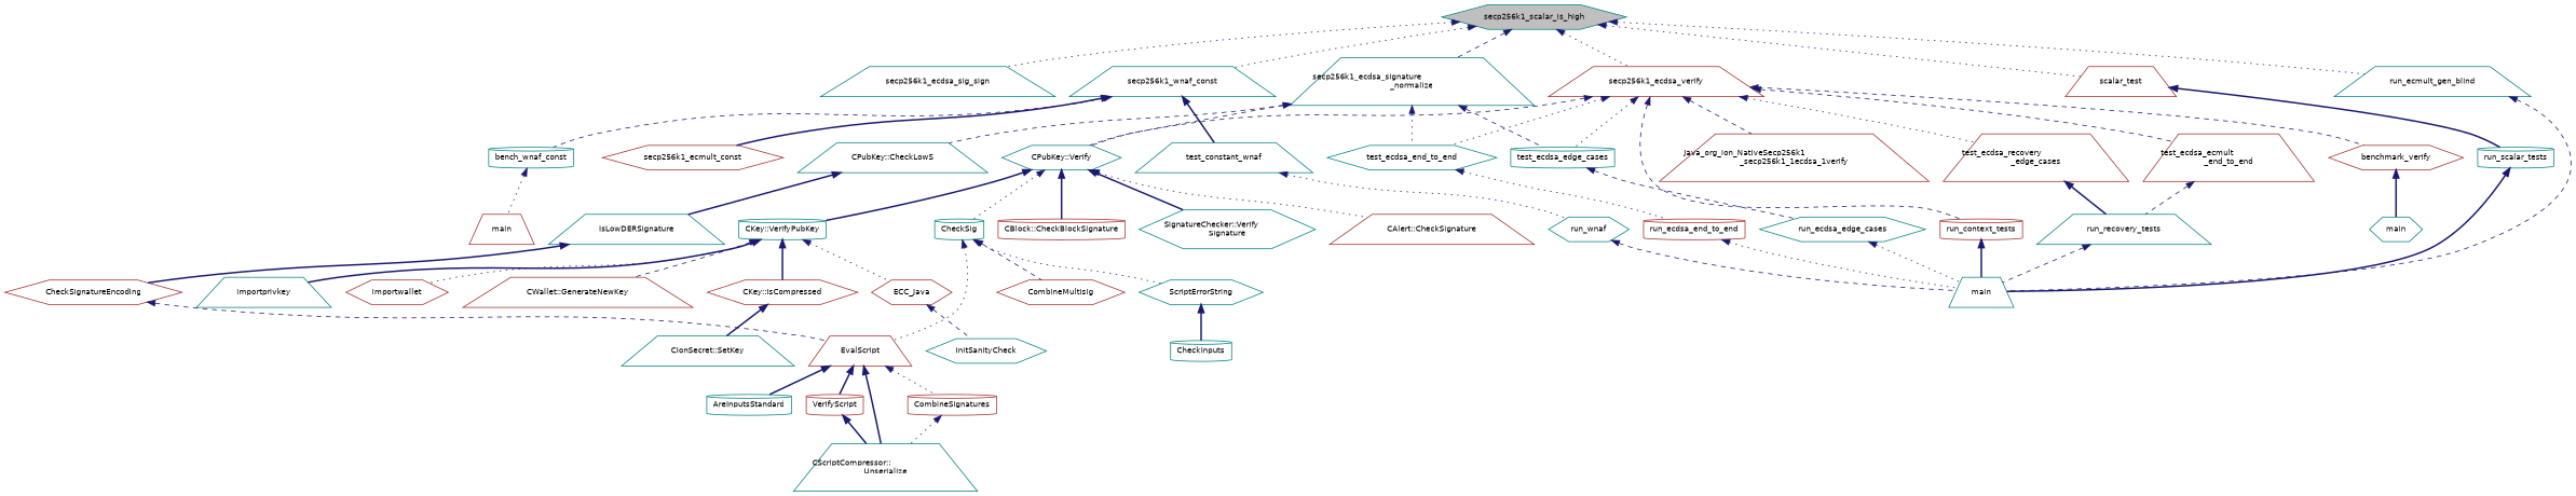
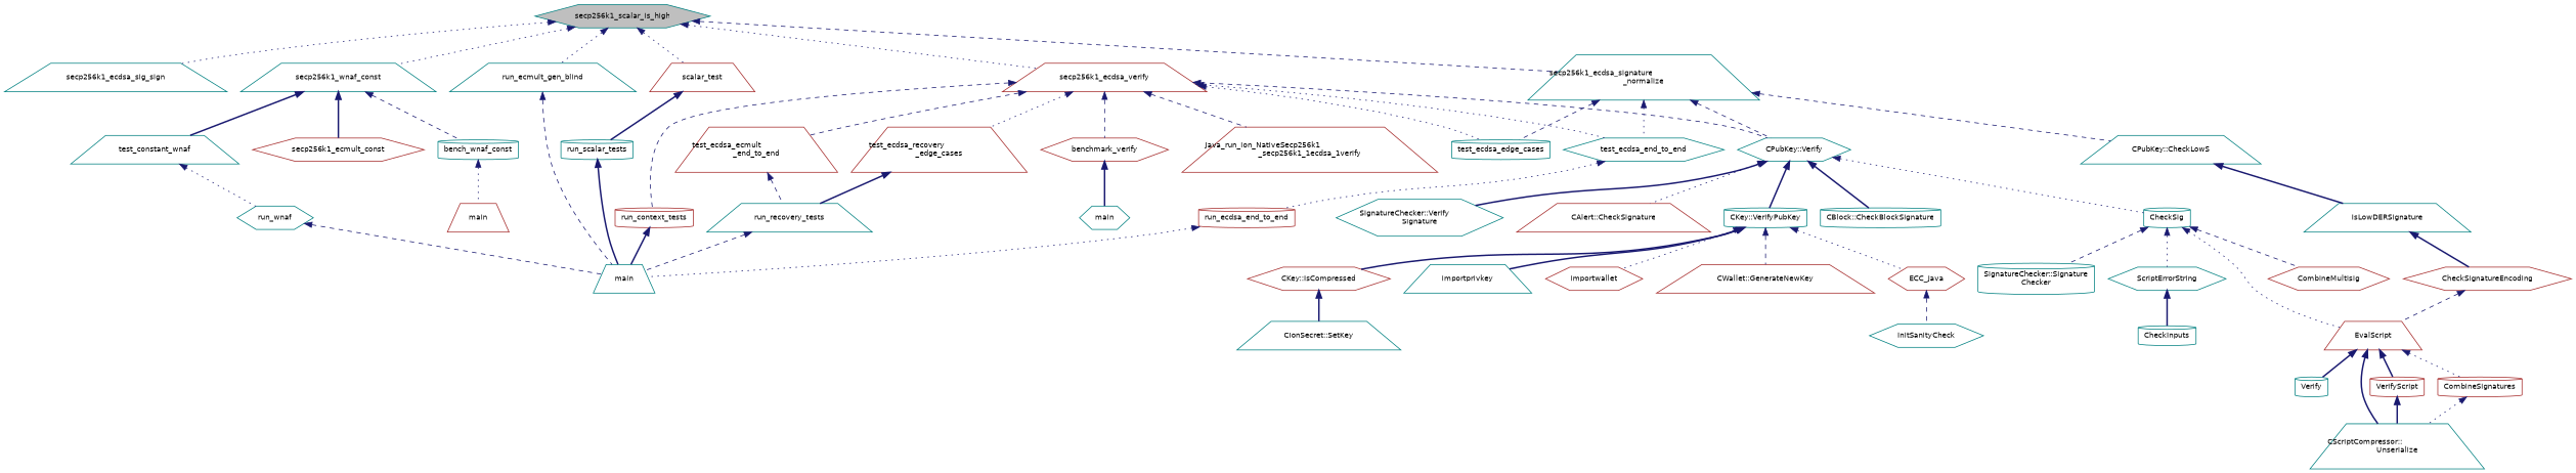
  digraph {
    rankdir=TB
    node [color=teal fillcolor=white fontname=Helvetica fontsize=10 shape=trapezium style=filled]
    edge [color=midnightblue dir=back fontname=Helvetica fontsize=10 labelfontname=Helvetica labelfontsize=10 style=dotted]
    n1 [fillcolor=grey75 fontcolor=black height=0.2 label=secp256k1_scalar_is_high shape=hexagon width=0.4]
    n2 [height=0.2 label=secp256k1_ecdsa_sig_sign width=0.4]
    n3 [height=0.2 label=secp256k1_wnaf_const width=0.4]
    n4 [height=0.2 label="secp256k1_ecdsa_signature\l_normalize" width=0.4]
    n5 [color=brown height=0.2 label=secp256k1_ecdsa_verify width=0.4]
    n6 [color=brown height=0.2 label=scalar_test width=0.4]
    n7 [height=0.2 label=run_ecmult_gen_blind width=0.4]
    n8 [height=0.2 label=bench_wnaf_const shape=cylinder width=0.4]
    n9 [color=brown height=0.2 label=secp256k1_ecmult_const shape=hexagon width=0.4]
    n10 [height=0.2 label=test_constant_wnaf width=0.4]
    n11 [height=0.2 label="CPubKey::Verify" shape=hexagon width=0.4]
    n12 [height=0.2 label="CPubKey::CheckLowS" width=0.4]
    n13 [height=0.2 label=test_ecdsa_end_to_end shape=hexagon width=0.4]
    n14 [height=0.2 label=test_ecdsa_edge_cases shape=cylinder width=0.4]
    n15 [color=brown height=0.2 label=benchmark_verify shape=hexagon width=0.4]
-   n16 [color=brown height=0.2 label="Java_org_ion_NativeSecp256k1\l_secp256k1_1ecdsa_1verify" width=0.4]
+   n16 [color=brown height=0.2 label="Java_run_ion_NativeSecp256k1\l_secp256k1_1ecdsa_1verify" width=0.4]
    n17 [color=brown height=0.2 label="test_ecdsa_ecmult\l_end_to_end" width=0.4]
    n18 [color=brown height=0.2 label="test_ecdsa_recovery\l_edge_cases" width=0.4]
    n19 [color=brown height=0.2 label=run_context_tests shape=cylinder width=0.4]
    n20 [height=0.2 label=run_scalar_tests shape=cylinder width=0.4]
    n21 [height=0.2 label=main width=0.4]
    n22 [color=brown height=0.2 label=main width=0.4]
    n23 [height=0.2 label=run_wnaf shape=hexagon width=0.4]
    n24 [color=brown height=0.2 label="CAlert::CheckSignature" width=0.4]
    n25 [height=0.2 label="CKey::VerifyPubKey" shape=cylinder width=0.4]
-   n26 [color=brown height=0.2 label="CBlock::CheckBlockSignature" shape=cylinder width=0.4]
+   n26 [height=0.2 label="CBlock::CheckBlockSignature" shape=cylinder width=0.4]
    n27 [height=0.2 label=CheckSig shape=cylinder width=0.4]
    n28 [height=0.2 label="SignatureChecker::Verify\lSignature" shape=hexagon width=0.4]
    n29 [height=0.2 label=IsLowDERSignature width=0.4]
    n30 [color=brown height=0.2 label=run_ecdsa_end_to_end shape=cylinder width=0.4]
-   n31 [height=0.2 label=run_ecdsa_edge_cases shape=hexagon width=0.4]
    n32 [color=brown height=0.2 label=ECC_Java shape=hexagon width=0.4]
    n33 [color=brown height=0.2 label="CKey::IsCompressed" shape=hexagon width=0.4]
    n34 [height=0.2 label=importprivkey width=0.4]
    n35 [color=brown height=0.2 label=importwallet shape=hexagon width=0.4]
    n36 [color=brown height=0.2 label="CWallet::GenerateNewKey" width=0.4]
    n37 [height=0.2 label=ScriptErrorString shape=hexagon width=0.4]
    n38 [color=brown height=0.2 label=EvalScript width=0.4]
    n39 [color=brown height=0.2 label=CombineMultisig shape=hexagon width=0.4]
+   n40 [height=0.2 label="SignatureChecker::Signature\lChecker" shape=cylinder width=0.4]
    n41 [height=0.2 label=InitSanityCheck shape=hexagon width=0.4]
    n42 [height=0.2 label="CIonSecret::SetKey" width=0.4]
    n43 [height=0.2 label=CheckInputs shape=cylinder width=0.4]
-   n44 [height=0.2 label=AreInputsStandard shape=cylinder width=0.4]
+   n44 [height=0.2 label=Verify shape=cylinder width=0.4]
    n45 [color=brown height=0.2 label=VerifyScript shape=cylinder width=0.4]
    n46 [height=0.2 label="CScriptCompressor::\lUnserialize" width=0.4]
    n47 [color=brown height=0.2 label=CombineSignatures shape=cylinder width=0.4]
    n48 [color=brown height=0.2 label=CheckSignatureEncoding shape=hexagon width=0.4]
    n49 [height=0.2 label=main shape=hexagon width=0.4]
    n50 [height=0.2 label=run_recovery_tests width=0.4]
    n1 -> n2
    n1 -> n3
    n1 -> n4 [style=dashed]
    n1 -> n5
    n1 -> n6
    n1 -> n7
    n3 -> n8 [style=dashed]
    n3 -> n9 [style=bold]
    n3 -> n10 [style=bold]
    n4 -> n11 [style=dashed]
    n4 -> n12 [style=dashed]
    n4 -> n13
    n4 -> n14 [style=dashed]
    n5 -> n11 [style=dashed]
    n5 -> n13
    n5 -> n14
    n5 -> n15 [style=dashed]
    n5 -> n16 [style=dashed]
    n5 -> n17 [style=dashed]
    n5 -> n18
    n5 -> n19 [style=dashed]
    n6 -> n20 [style=bold]
    n7 -> n21 [style=dashed]
    n8 -> n22
    n10 -> n23
    n11 -> n24
    n11 -> n25 [style=bold]
    n11 -> n26 [style=bold]
    n11 -> n27
    n11 -> n28 [style=bold]
    n12 -> n29 [style=bold]
    n13 -> n30
-   n14 -> n31 [style=dashed]
    n15 -> n49 [style=bold]
    n17 -> n50 [style=dashed]
    n18 -> n50 [style=bold]
    n19 -> n21 [style=bold]
    n20 -> n21 [style=bold]
    n23 -> n21 [style=dashed]
    n25 -> n32
    n25 -> n33 [style=bold]
    n25 -> n34 [style=bold]
    n25 -> n35
    n25 -> n36 [style=dashed]
    n27 -> n37
    n27 -> n38
    n27 -> n39 [style=dashed]
+   n27 -> n40 [style=dashed]
    n29 -> n48 [style=bold]
    n30 -> n21
-   n31 -> n21
    n32 -> n41 [style=dashed]
    n33 -> n42 [style=bold]
    n37 -> n43 [style=bold]
    n38 -> n44 [style=bold]
    n38 -> n45 [style=bold]
    n38 -> n46 [style=bold]
    n38 -> n47
    n45 -> n46 [style=bold]
    n47 -> n46
    n48 -> n38 [style=dashed]
    n50 -> n21 [style=dashed]
  }
